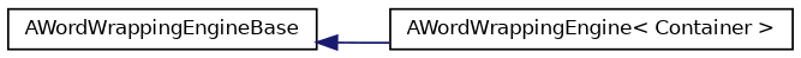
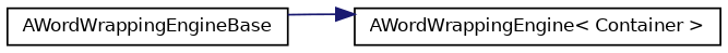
  digraph {
    rankdir=LR
    node [color=black fillcolor=white fontname=Helvetica fontsize=10 shape=record style=filled]
    n1 [height=0.2 label=AWordWrappingEngineBase width=0.4]
    n2 [height=0.2 label="AWordWrappingEngine\< Container \>" width=0.4]
-   n1 -> n2 [color=midnightblue dir=back fontname=Helvetica fontsize=10 labelfontname=Helvetica labelfontsize=10 style=solid]
+   n2 -> n1 [color=midnightblue dir=back fontname=Helvetica fontsize=10 labelfontname=Helvetica labelfontsize=10 style=solid]
  }
